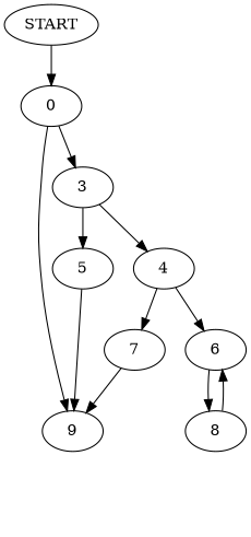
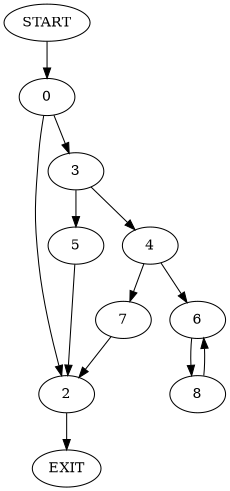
  digraph {
    n1 [label=START]
    n2 [label=0]
-   2 [label=9]
+   2
    3
+   n5 [label=EXIT]
    4
    5
    6
    7
    8
    n1 -> n2
    n2 -> 2
    n2 -> 3
+   2 -> n5
    3 -> 4
    3 -> 5
    4 -> 6
    4 -> 7
    5 -> 2
    6 -> 8
    7 -> 2
    8 -> 6
  }
